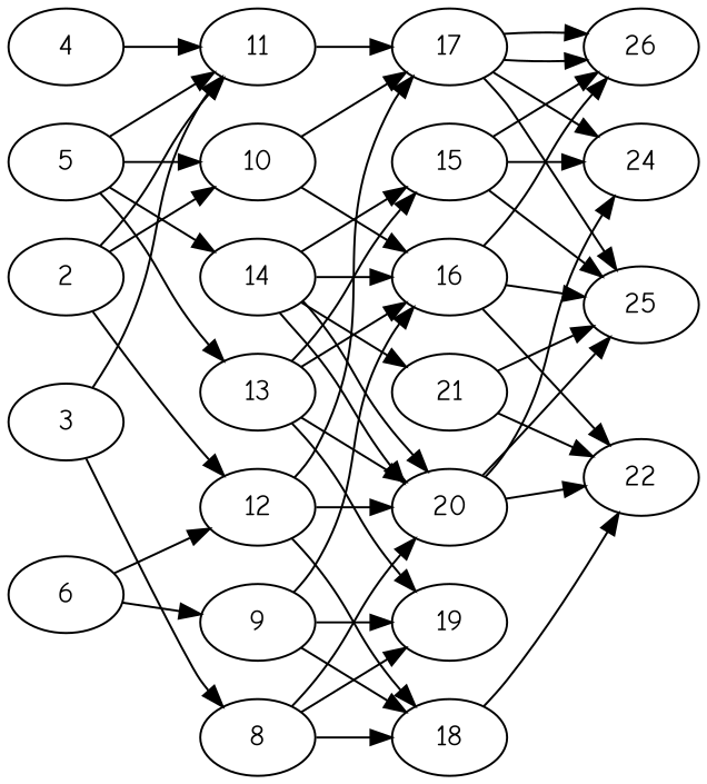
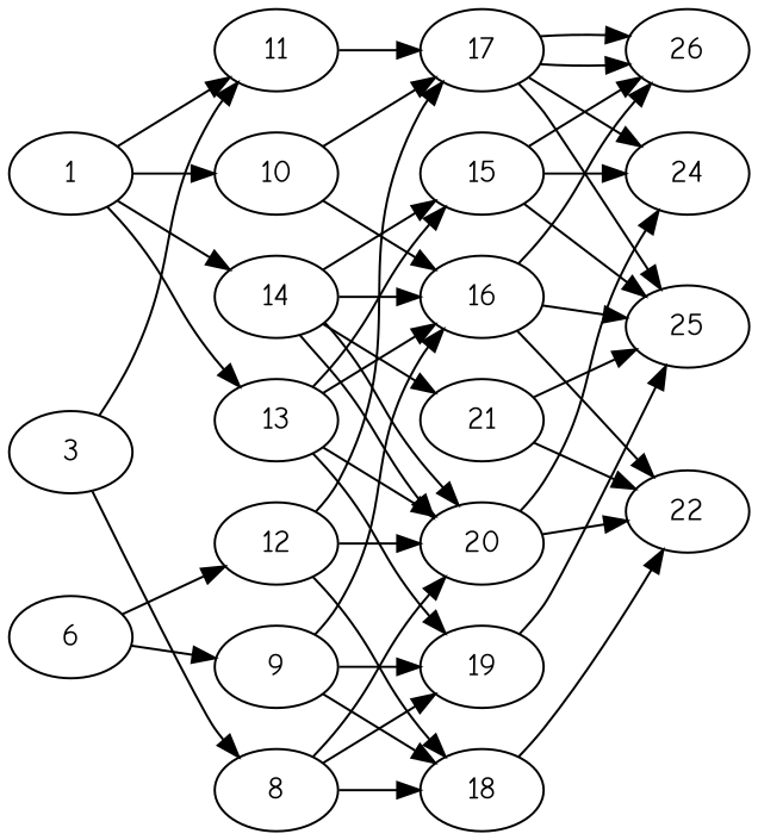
  digraph {
    fontname="Comic Neue"
    rankdir=LR
    node [alpha=0.15 fontname="Comic Neue"]
    edge [fontname="Comic Neue"]
-   1 [alpha=0.12 expect_size=10392576 label=5]
+   1 [alpha=0.12 expect_size=10392576]
    10 [alpha=0.14 expect_size=48409600]
    11 [alpha=0.20 expect_size=45484032]
    13 [expect_size=7733248]
    14 [expect_size=20377600]
    16 [alpha=0.19 expect_size=41820160]
    17 [alpha=0.09 expect_size=11734016]
    15 [alpha=0.13 expect_size=38719488]
    19 [expect_size=16236544]
    20 [alpha=0.09 expect_size=12697600]
    21 [alpha=0.05 expect_size=45830144]
    n12 [alpha=0.00 expect_size=19137536 label=26]
    25 [alpha=0.18 expect_size=42835968]
    22 [alpha=0.02 expect_size=45430784]
    24 [expect_size=6921216]
-   2 [alpha=0.12 expect_size=10496000]
    12 [alpha=0.09 expect_size=25618432]
    18 [alpha=0.18 expect_size=35762176]
    3 [alpha=0.05 expect_size=5600256]
    8 [alpha=0.12 expect_size=16914432]
-   4 [alpha=0.08 expect_size=44041216]
    6 [alpha=0.07 expect_size=33211392]
    9 [alpha=0.18 expect_size=15671296]
    1 -> 10
    1 -> 11
    1 -> 13
    1 -> 14
    10 -> 16
    10 -> 17
    11 -> 17
    13 -> 16
    13 -> 15
    13 -> 19
    13 -> 20
    14 -> 16
    14 -> 15
    14 -> 20
    14 -> 20
    14 -> 21
    16 -> n12
    16 -> 25
    16 -> 22
    17 -> n12
    17 -> n12
    17 -> 25
    17 -> 24
    15 -> n12
    15 -> 25
    15 -> 24
-   20 -> 25
+   19 -> 25
    20 -> 22
    20 -> 24
    21 -> 25
    21 -> 22
-   2 -> 10
-   2 -> 11
-   2 -> 12
    12 -> 17
    12 -> 20
    12 -> 18
    18 -> 22
    3 -> 11
    3 -> 8
    8 -> 19
    8 -> 20
    8 -> 18
-   4 -> 11
    6 -> 12
    6 -> 9
    9 -> 16
    9 -> 19
    9 -> 18
  }
